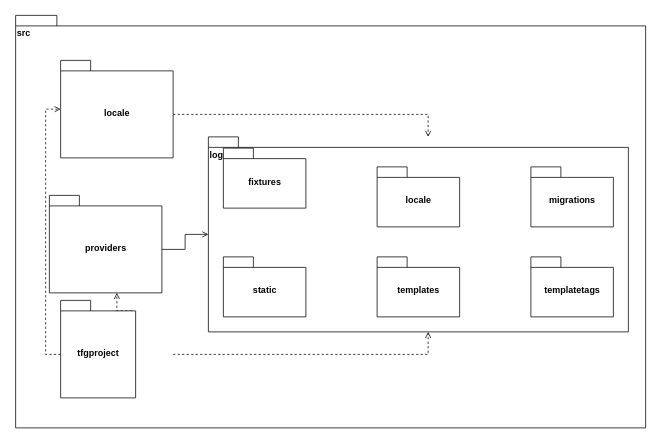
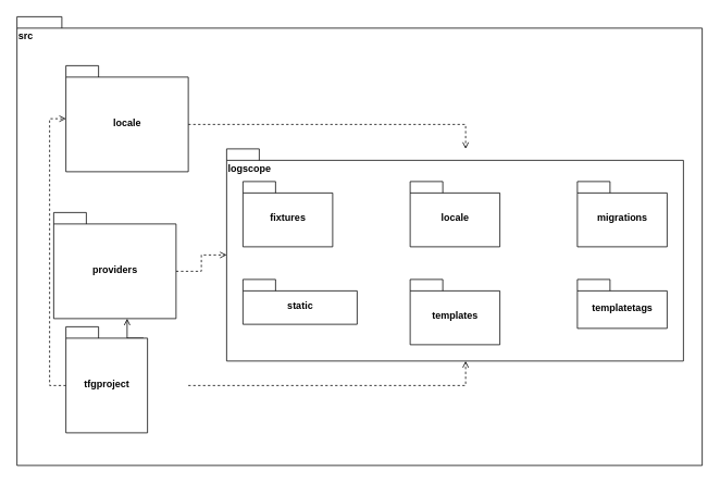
  <mxCell id="0" />
  <mxCell id="1" parent="0" />
  <mxCell id="2" value="src" style="shape=folder;fontStyle=1;spacingTop=10;tabWidth=40;tabHeight=14;tabPosition=left;html=1;verticalAlign=top;align=left;" vertex="1" parent="1"><mxGeometry x="20" y="20" width="840" height="550" as="geometry" /></mxCell>
  <mxCell id="3" style="edgeStyle=orthogonalEdgeStyle;rounded=0;orthogonalLoop=1;jettySize=auto;html=1;exitX=0;exitY=0;exitDx=150;exitDy=72;exitPerimeter=0;endArrow=open;endFill=0;dashed=1;" edge="1" parent="1" source="4" target="5"><mxGeometry relative="1" as="geometry"><Array as="points"><mxPoint x="570" y="152" /></Array></mxGeometry></mxCell>
  <mxCell id="4" value="locale" style="shape=folder;fontStyle=1;spacingTop=10;tabWidth=40;tabHeight=14;tabPosition=left;html=1;align=center;verticalAlign=middle;" vertex="1" parent="1"><mxGeometry x="80" y="80" width="150" height="130" as="geometry" /></mxCell>
  <mxCell id="5" value="logscope" style="shape=folder;fontStyle=1;spacingTop=10;tabWidth=40;tabHeight=14;tabPosition=left;html=1;align=left;verticalAlign=top;" vertex="1" parent="1"><mxGeometry x="277" y="182" width="560" height="260" as="geometry" /></mxCell>
- <mxCell id="6" style="edgeStyle=orthogonalEdgeStyle;rounded=0;orthogonalLoop=1;jettySize=auto;html=1;exitX=0;exitY=0;exitDx=150;exitDy=72;exitPerimeter=0;dashed=0;endArrow=open;endFill=0;" edge="1" parent="1" source="7" target="5"><mxGeometry relative="1" as="geometry" /></mxCell>
+ <mxCell id="6" style="edgeStyle=orthogonalEdgeStyle;rounded=0;orthogonalLoop=1;jettySize=auto;html=1;exitX=0;exitY=0;exitDx=150;exitDy=72;exitPerimeter=0;dashed=1;endArrow=open;endFill=0;" edge="1" parent="1" source="7" target="5"><mxGeometry relative="1" as="geometry" /></mxCell>
  <mxCell id="7" value="providers" style="shape=folder;fontStyle=1;spacingTop=10;tabWidth=40;tabHeight=14;tabPosition=left;html=1;align=center;verticalAlign=middle;" vertex="1" parent="1"><mxGeometry x="65" y="260" width="150" height="130" as="geometry" /></mxCell>
  <mxCell id="8" style="edgeStyle=orthogonalEdgeStyle;rounded=0;orthogonalLoop=1;jettySize=auto;html=1;exitX=0;exitY=0;exitDx=150;exitDy=72;exitPerimeter=0;dashed=1;endArrow=open;endFill=0;" edge="1" parent="1" source="11" target="5"><mxGeometry relative="1" as="geometry"><Array as="points"><mxPoint x="570" y="472" /></Array></mxGeometry></mxCell>
  <mxCell id="9" style="edgeStyle=orthogonalEdgeStyle;rounded=0;orthogonalLoop=1;jettySize=auto;html=1;exitX=0;exitY=0;exitDx=0;exitDy=72;exitPerimeter=0;dashed=1;endArrow=open;endFill=0;" edge="1" parent="1" source="11" target="4"><mxGeometry relative="1" as="geometry"><Array as="points"><mxPoint x="60" y="472" /><mxPoint x="60" y="145" /></Array></mxGeometry></mxCell>
- <mxCell id="10" style="edgeStyle=orthogonalEdgeStyle;rounded=0;orthogonalLoop=1;jettySize=auto;html=1;exitX=0;exitY=0;exitDx=95;exitDy=14;exitPerimeter=0;dashed=1;endArrow=open;endFill=0;" edge="1" parent="1" source="11" target="7"><mxGeometry relative="1" as="geometry"><Array as="points"><mxPoint x="155" y="414" /></Array></mxGeometry></mxCell>
+ <mxCell id="10" style="edgeStyle=orthogonalEdgeStyle;rounded=0;orthogonalLoop=1;jettySize=auto;html=1;exitX=0;exitY=0;exitDx=95;exitDy=14;exitPerimeter=0;dashed=0;endArrow=open;endFill=0;" edge="1" parent="1" source="11" target="7"><mxGeometry relative="1" as="geometry"><Array as="points"><mxPoint x="155" y="414" /></Array></mxGeometry></mxCell>
  <mxCell id="11" value="tfgproject" style="shape=folder;fontStyle=1;spacingTop=10;tabWidth=40;tabHeight=14;tabPosition=left;html=1;align=center;verticalAlign=middle;" vertex="1" parent="1"><mxGeometry x="80" y="400" width="100" height="130" as="geometry" /></mxCell>
- <mxCell id="12" value="fixtures" style="shape=folder;fontStyle=1;spacingTop=10;tabWidth=40;tabHeight=14;tabPosition=left;html=1;align=center;verticalAlign=middle;" vertex="1" parent="1"><mxGeometry x="297" y="197" width="110" height="80" as="geometry" /></mxCell>
+ <mxCell id="12" value="fixtures" style="shape=folder;fontStyle=1;spacingTop=10;tabWidth=40;tabHeight=14;tabPosition=left;html=1;align=center;verticalAlign=middle;" vertex="1" parent="1"><mxGeometry x="297" y="222" width="110" height="80" as="geometry" /></mxCell>
  <mxCell id="13" value="locale" style="shape=folder;fontStyle=1;spacingTop=10;tabWidth=40;tabHeight=14;tabPosition=left;html=1;align=center;verticalAlign=middle;" vertex="1" parent="1"><mxGeometry x="502" y="222" width="110" height="80" as="geometry" /></mxCell>
  <mxCell id="14" value="migrations" style="shape=folder;fontStyle=1;spacingTop=10;tabWidth=40;tabHeight=14;tabPosition=left;html=1;align=center;verticalAlign=middle;" vertex="1" parent="1"><mxGeometry x="707" y="222" width="110" height="80" as="geometry" /></mxCell>
- <mxCell id="15" value="static" style="shape=folder;fontStyle=1;spacingTop=10;tabWidth=40;tabHeight=14;tabPosition=left;html=1;align=center;verticalAlign=middle;" vertex="1" parent="1"><mxGeometry x="297" y="342" width="110" height="80" as="geometry" /></mxCell>
+ <mxCell id="15" value="static" style="shape=folder;fontStyle=1;spacingTop=10;tabWidth=40;tabHeight=14;tabPosition=left;html=1;align=center;verticalAlign=middle;" vertex="1" parent="1"><mxGeometry x="297" y="342" width="140" height="55" as="geometry" /></mxCell>
  <mxCell id="16" value="templates" style="shape=folder;fontStyle=1;spacingTop=10;tabWidth=40;tabHeight=14;tabPosition=left;html=1;align=center;verticalAlign=middle;" vertex="1" parent="1"><mxGeometry x="502" y="342" width="110" height="80" as="geometry" /></mxCell>
- <mxCell id="17" value="templatetags" style="shape=folder;fontStyle=1;spacingTop=10;tabWidth=40;tabHeight=14;tabPosition=left;html=1;align=center;verticalAlign=middle;" vertex="1" parent="1"><mxGeometry x="707" y="342" width="110" height="80" as="geometry" /></mxCell>
+ <mxCell id="17" value="templatetags" style="shape=folder;fontStyle=1;spacingTop=10;tabWidth=40;tabHeight=14;tabPosition=left;html=1;align=center;verticalAlign=middle;" vertex="1" parent="1"><mxGeometry x="707" y="342" width="110" height="60" as="geometry" /></mxCell>
